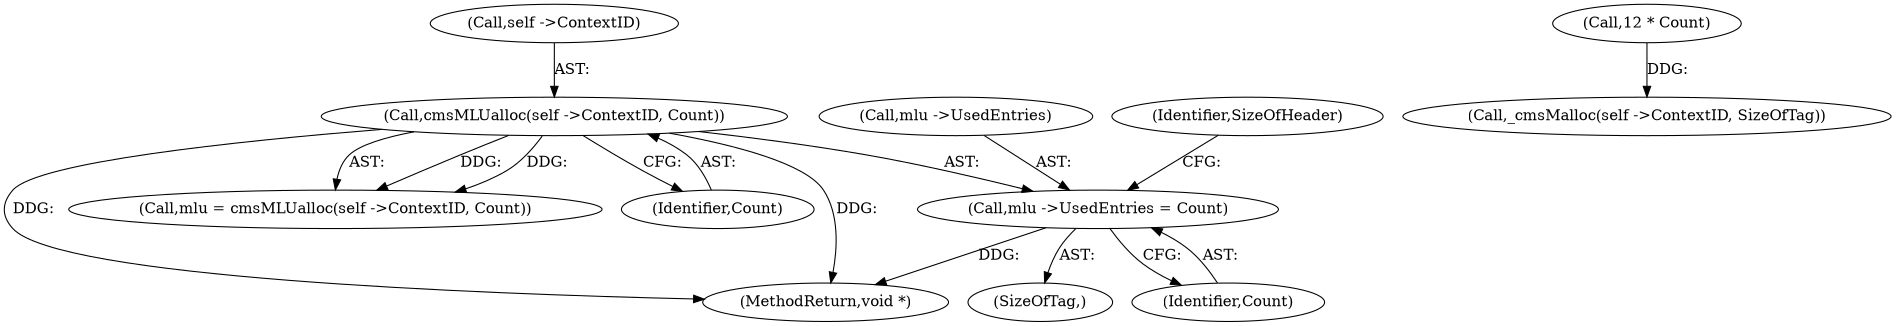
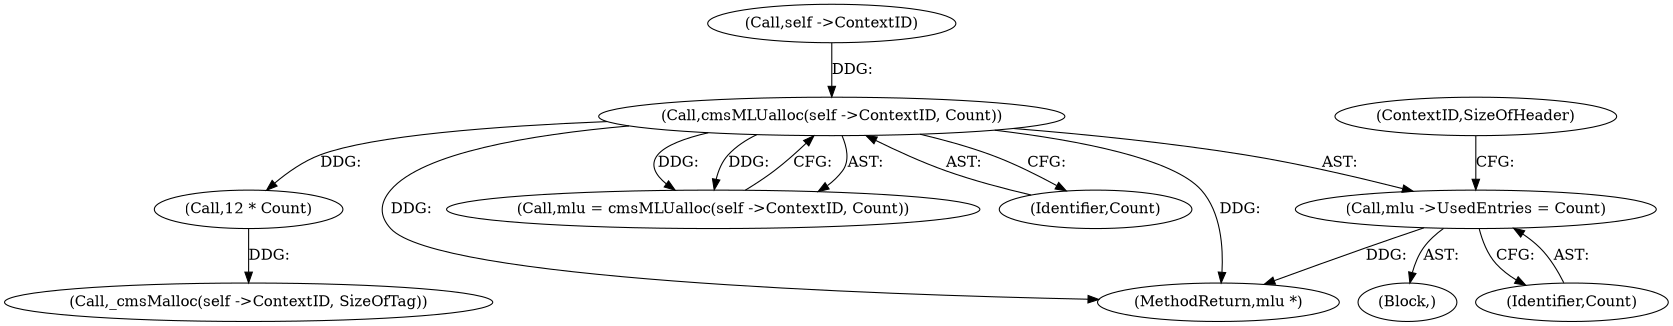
  digraph {
    n1 [label="(Call,mlu ->UsedEntries = Count)"]
    n2 [label="(Identifier,Count)"]
-   n3 [label="(MethodReturn,void *)"]
-   n4 [label="(SizeOfTag,)"]
+   n3 [label="(MethodReturn,mlu *)"]
+   n4 [label="(Block,)"]
    n5 [label="(Call,cmsMLUalloc(self ->ContextID, Count))"]
    n6 [label="(Call,12 * Count)"]
    n7 [label="(Call,mlu = cmsMLUalloc(self ->ContextID, Count))"]
    n8 [label="(Identifier,Count)"]
    n9 [label="(Call,_cmsMalloc(self ->ContextID, SizeOfTag))"]
    n10 [label="(Call,self ->ContextID)"]
-   n11 [label="(Call,mlu ->UsedEntries)"]
-   n12 [label="(Identifier,SizeOfHeader)"]
+   n12 [label="(ContextID,SizeOfHeader)"]
    n1 -> n2 [label="CFG: "]
    n1 -> n3 [label="DDG: "]
    n1 -> n4 [label="AST: "]
    n2 -> n1 [label="AST: "]
    n5 -> n1 [label="AST: "]
    n5 -> n3 [label="DDG: "]
    n5 -> n3 [label="DDG: "]
+   n5 -> n6 [label="DDG: "]
    n5 -> n7 [label="AST: "]
    n5 -> n7 [label="DDG: "]
    n5 -> n7 [label="DDG: "]
    n5 -> n8 [label="CFG: "]
    n6 -> n9 [label="DDG: "]
+   n7 -> n5 [label="CFG: "]
    n8 -> n5 [label="AST: "]
-   n10 -> n5 [label="AST: "]
-   n11 -> n1 [label="AST: "]
+   n10 -> n5 [label="DDG: "]
    n12 -> n1 [label="CFG: "]
  }
